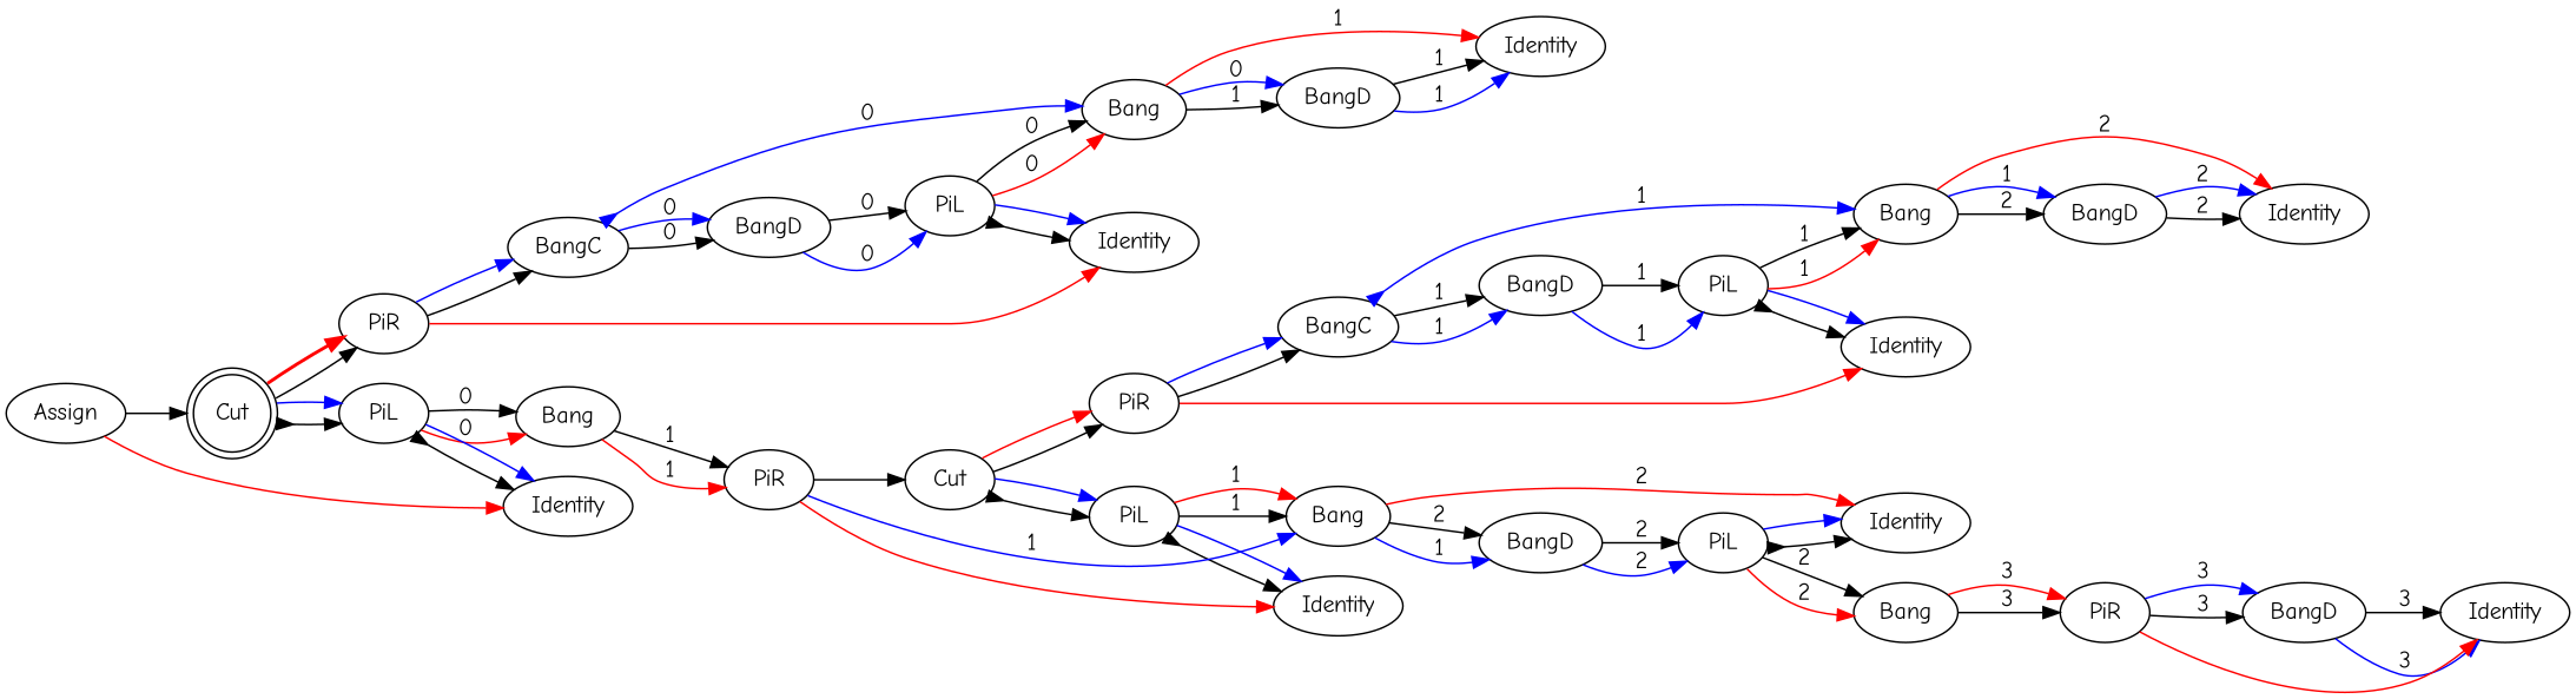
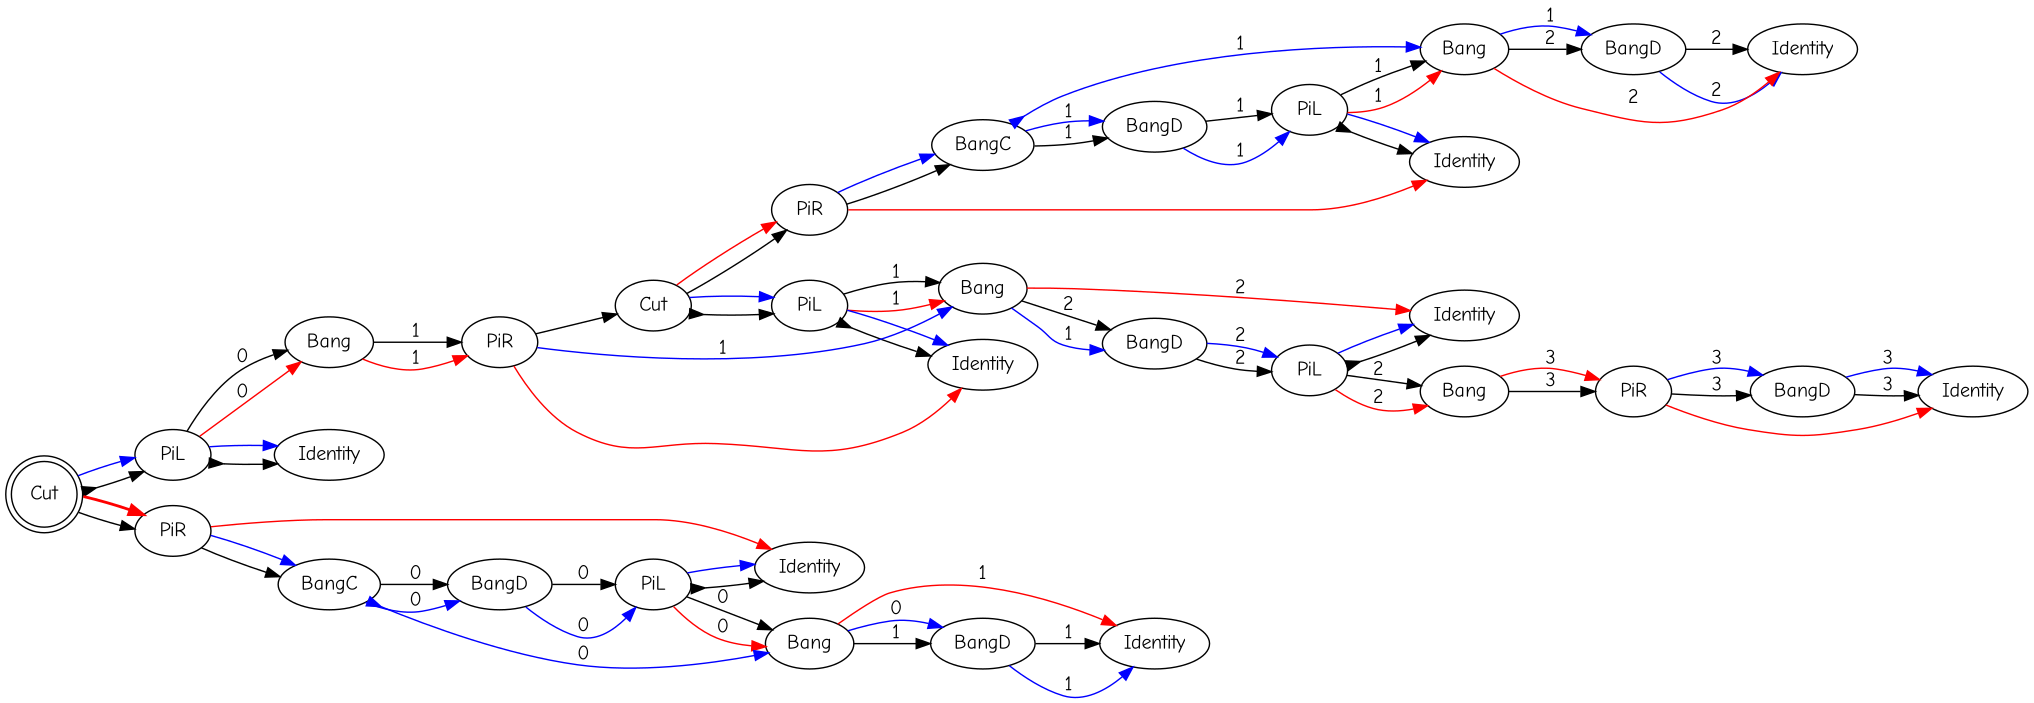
  digraph {
    rankdir=LR
    fontname="Comic Neue"
    node [fontname="Comic Neue"]
    edge [arrowhead=normal arrowtail=none color=black dir=both weight=2 fontname="Comic Neue"]
    n1 [label=Identity]
    n2 [label=BangD]
    n3 [label=PiR]
    n4 [label=Bang]
    n5 [label=Identity]
    n6 [label=PiL]
    n7 [label=BangD]
    n8 [label=Bang]
    n9 [label=Identity]
    n10 [label=PiL]
    n11 [label=Identity]
    n12 [label=BangD]
    n13 [label=Bang]
    n14 [label=Identity]
    n15 [label=PiL]
    n16 [label=BangD]
    n17 [label=BangC]
    n18 [label=PiR]
    n19 [label=Cut]
    n20 [label=PiR]
    n21 [label=Bang]
    n22 [label=Identity]
    n23 [label=PiL]
    n24 [label=Identity]
    n25 [label=BangD]
    n26 [label=Bang]
    n27 [label=Identity]
    n28 [label=PiL]
    n29 [label=BangD]
    n30 [label=BangC]
    n31 [label=PiR]
    n32 [label=Cut shape=doublecircle]
-   n33 [label=Assign]
    n2 -> n1 [color=blue label=3]
    n2 -> n1 [label=3 weight=5]
    n3 -> n1 [color=red]
    n3 -> n2 [color=blue label=3]
    n3 -> n2 [label=3 weight=5]
    n4 -> n3 [label=3 weight=5]
    n4 -> n3 [color=red label=3]
    n6 -> n4 [label=2 weight=5]
    n6 -> n4 [color=red label=2]
    n6 -> n5 [arrowtail=inv weight=5]
    n6 -> n5 [color=blue]
    n7 -> n6 [label=2 weight=5]
    n7 -> n6 [color=blue label=2]
    n8 -> n5 [color=red label=2]
    n8 -> n7 [label=2 weight=5]
    n8 -> n7 [color=blue label=1]
    n10 -> n8 [label=1 weight=5]
    n10 -> n8 [color=red label=1]
    n10 -> n9 [arrowtail=inv weight=5]
    n10 -> n9 [color=blue]
    n12 -> n11 [color=blue label=2]
    n12 -> n11 [label=2 weight=5]
    n13 -> n11 [color=red label=2]
    n13 -> n12 [label=2 weight=5]
    n13 -> n12 [color=blue label=1]
    n15 -> n13 [label=1 weight=5]
    n15 -> n13 [color=red label=1]
    n15 -> n14 [arrowtail=inv weight=5]
    n15 -> n14 [color=blue]
    n16 -> n15 [color=blue label=1]
    n16 -> n15 [label=1 weight=5]
    n17 -> n13 [arrowtail=inv color=blue label=1]
    n17 -> n16 [label=1 weight=5]
    n17 -> n16 [color=blue label=1]
    n18 -> n14 [color=red]
    n18 -> n17 [weight=5]
    n18 -> n17 [color=blue]
    n19 -> n10 [arrowtail=inv weight=5]
    n19 -> n10 [color=blue]
    n19 -> n18 [weight=5]
    n19 -> n18 [color=red]
    n20 -> n8 [color=blue label=1]
    n20 -> n9 [color=red]
    n20 -> n19 [weight=5]
    n21 -> n20 [label=1 weight=5]
    n21 -> n20 [color=red label=1]
    n23 -> n21 [label=0 weight=5]
    n23 -> n21 [color=red label=0]
    n23 -> n22 [arrowtail=inv weight=5]
    n23 -> n22 [color=blue]
    n25 -> n24 [color=blue label=1]
    n25 -> n24 [label=1 weight=5]
    n26 -> n24 [color=red label=1]
    n26 -> n25 [label=1 weight=5]
    n26 -> n25 [color=blue label=0]
    n28 -> n26 [label=0 weight=5]
    n28 -> n26 [color=red label=0]
    n28 -> n27 [arrowtail=inv weight=5]
    n28 -> n27 [color=blue]
    n29 -> n28 [color=blue label=0]
    n29 -> n28 [label=0 weight=5]
    n30 -> n26 [arrowtail=inv color=blue label=0]
    n30 -> n29 [label=0 weight=5]
    n30 -> n29 [color=blue label=0]
    n31 -> n27 [color=red]
    n31 -> n30 [weight=5]
    n31 -> n30 [color=blue]
    n32 -> n23 [arrowtail=inv weight=5]
    n32 -> n23 [color=blue]
    n32 -> n31 [weight=5]
    n32 -> n31 [color=red penwidth=2]
-   n33 -> n22 [color=red]
-   n33 -> n32 [weight=5]
  }
